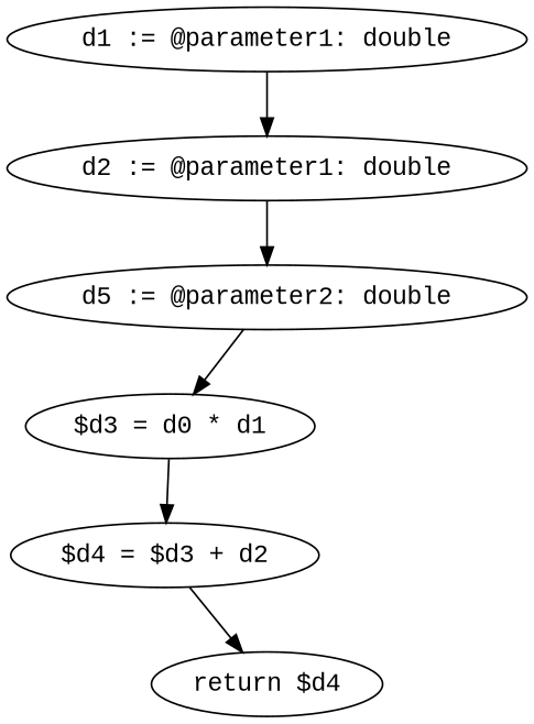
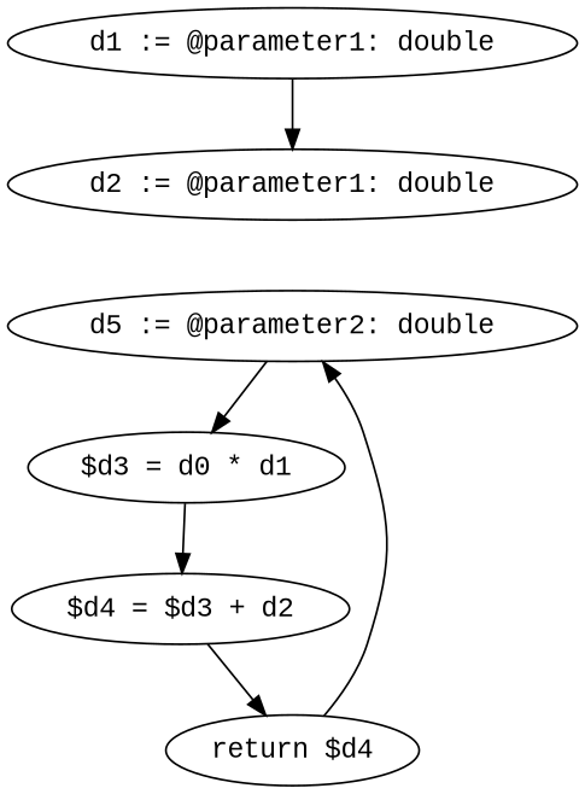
  digraph {
    fontname="Liberation Mono"
    node [fontname="Liberation Mono"]
    edge [fontname="Liberation Mono"]
    n1 [label="d1 := @parameter1: double"]
    "d2 := @parameter1: double"
    n3 [label="d5 := @parameter2: double"]
    "$d3 = d0 * d1"
    "$d4 = $d3 + d2"
    "return $d4"
    n1 -> "d2 := @parameter1: double"
-   "d2 := @parameter1: double" -> n3
+   "return $d4" -> n3
    n3 -> "$d3 = d0 * d1"
    "$d3 = d0 * d1" -> "$d4 = $d3 + d2"
    "$d4 = $d3 + d2" -> "return $d4"
  }
